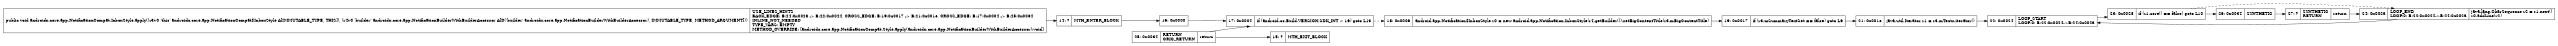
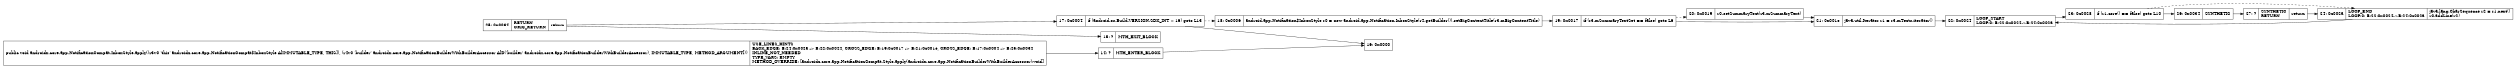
  digraph {
    rankdir=LR
    node [shape=record]
    n1 [label="{14\:\ ?|MTH_ENTER_BLOCK\l}"]
    n2 [label="{16\:\ 0x0000}"]
    n3 [label="{17\:\ 0x0004|if (android.os.Build.VERSION.SDK_INT \< 16) goto L13\l}"]
    n4 [label="{18\:\ 0x0006|android.app.Notification$InboxStyle r0 = new android.app.Notification.InboxStyle(r4.getBuilder()).setBigContentTitle(r3.mBigContentTitle)\l}"]
    n5 [label="{19\:\ 0x0017|if (r3.mSummaryTextSet == false) goto L6\l}"]
    n6 [label="{25\:\ 0x0034|RETURN\lORIG_RETURN\l|return\l}"]
    n7 [label="{15\:\ ?|MTH_EXIT_BLOCK\l}"]
+   n8 [label="{20\:\ 0x0019|r0.setSummaryText(r3.mSummaryText)\l}"]
    n9 [label="{21\:\ 0x001e|java.util.Iterator r1 = r3.mTexts.iterator()\l}"]
    n10 [label="{22\:\ 0x0024|LOOP_START\lLOOP:0: B:22:0x0024\-\>B:24:0x002a\l}"]
    n11 [label="{23\:\ 0x0028|if (r1.core() == false) goto L10\l}"]
    n12 [label="{24\:\ 0x002a|LOOP_END\lLOOP:0: B:22:0x0024\-\>B:24:0x002a\l|java.lang.CharSequence r2 = r1.next()\lr0.addLine(r2)\l}"]
    n13 [label="{26\:\ 0x0034|SYNTHETIC\l}"]
    n14 [label="{27\:\ ?|SYNTHETIC\lRETURN\l|return\l}"]
    n15 [label="{public void androidx.core.app.NotificationCompat.InboxStyle.apply((r3v0 'this' androidx.core.app.NotificationCompat$InboxStyle A[IMMUTABLE_TYPE, THIS]), (r4v0 'builder' androidx.core.app.NotificationBuilderWithBuilderAccessor A[D('builder' androidx.core.app.NotificationBuilderWithBuilderAccessor), IMMUTABLE_TYPE, METHOD_ARGUMENT]))  | USE_LINES_HINTS\lBACK_EDGE: B:24:0x002a \-\> B:22:0x0024, CROSS_EDGE: B:19:0x0017 \-\> B:21:0x001e, CROSS_EDGE: B:17:0x0004 \-\> B:25:0x0034\lINLINE_NOT_NEEDED\lTYPE_VARS: EMPTY\lMETHOD_OVERRIDE: [androidx.core.app.NotificationCompat.Style.apply(androidx.core.app.NotificationBuilderWithBuilderAccessor):void]\l}"]
    n1 -> n2
-   n2 -> n3
+   n3 -> n2
    n3 -> n4 [style=dashed]
    n4 -> n5
+   n5 -> n8 [style=dashed]
    n5 -> n9
    n6 -> n3
    n6 -> n7
+   n8 -> n9
    n9 -> n10
    n10 -> n11
    n11 -> n12 [style=dashed]
    n11 -> n13
    n12 -> n10
    n13 -> n14
    n14 -> n12
    n15 -> n1
  }
